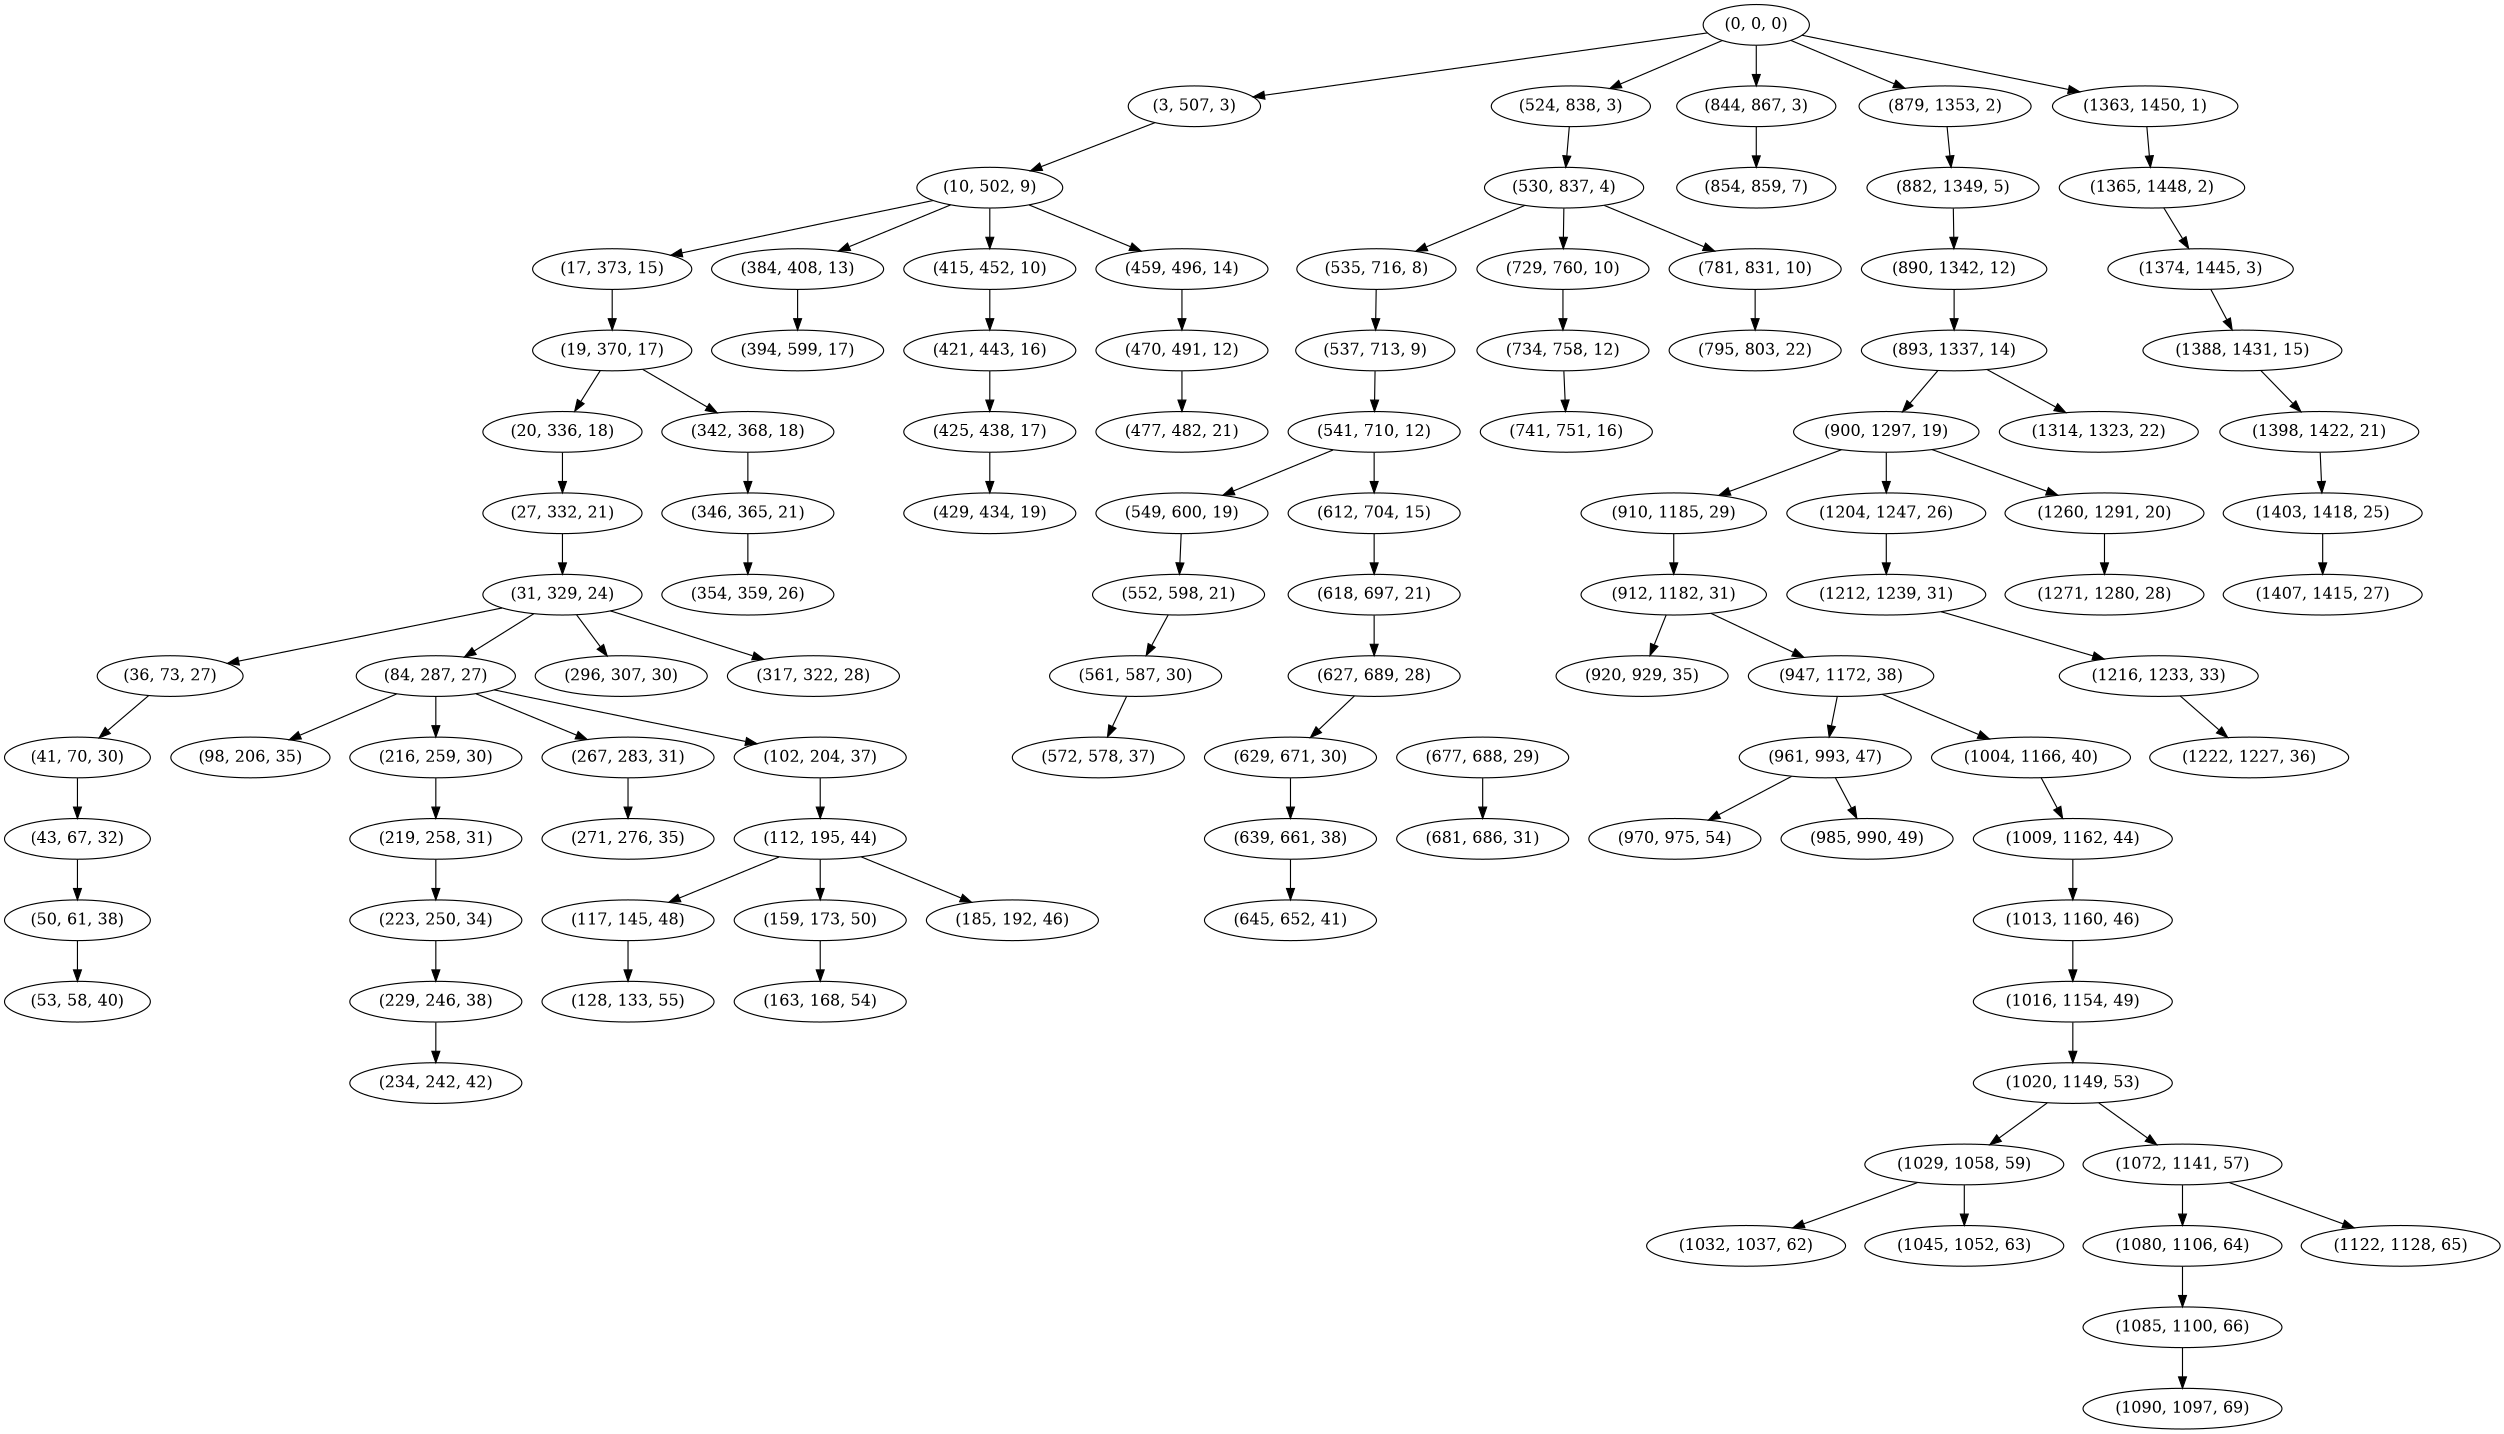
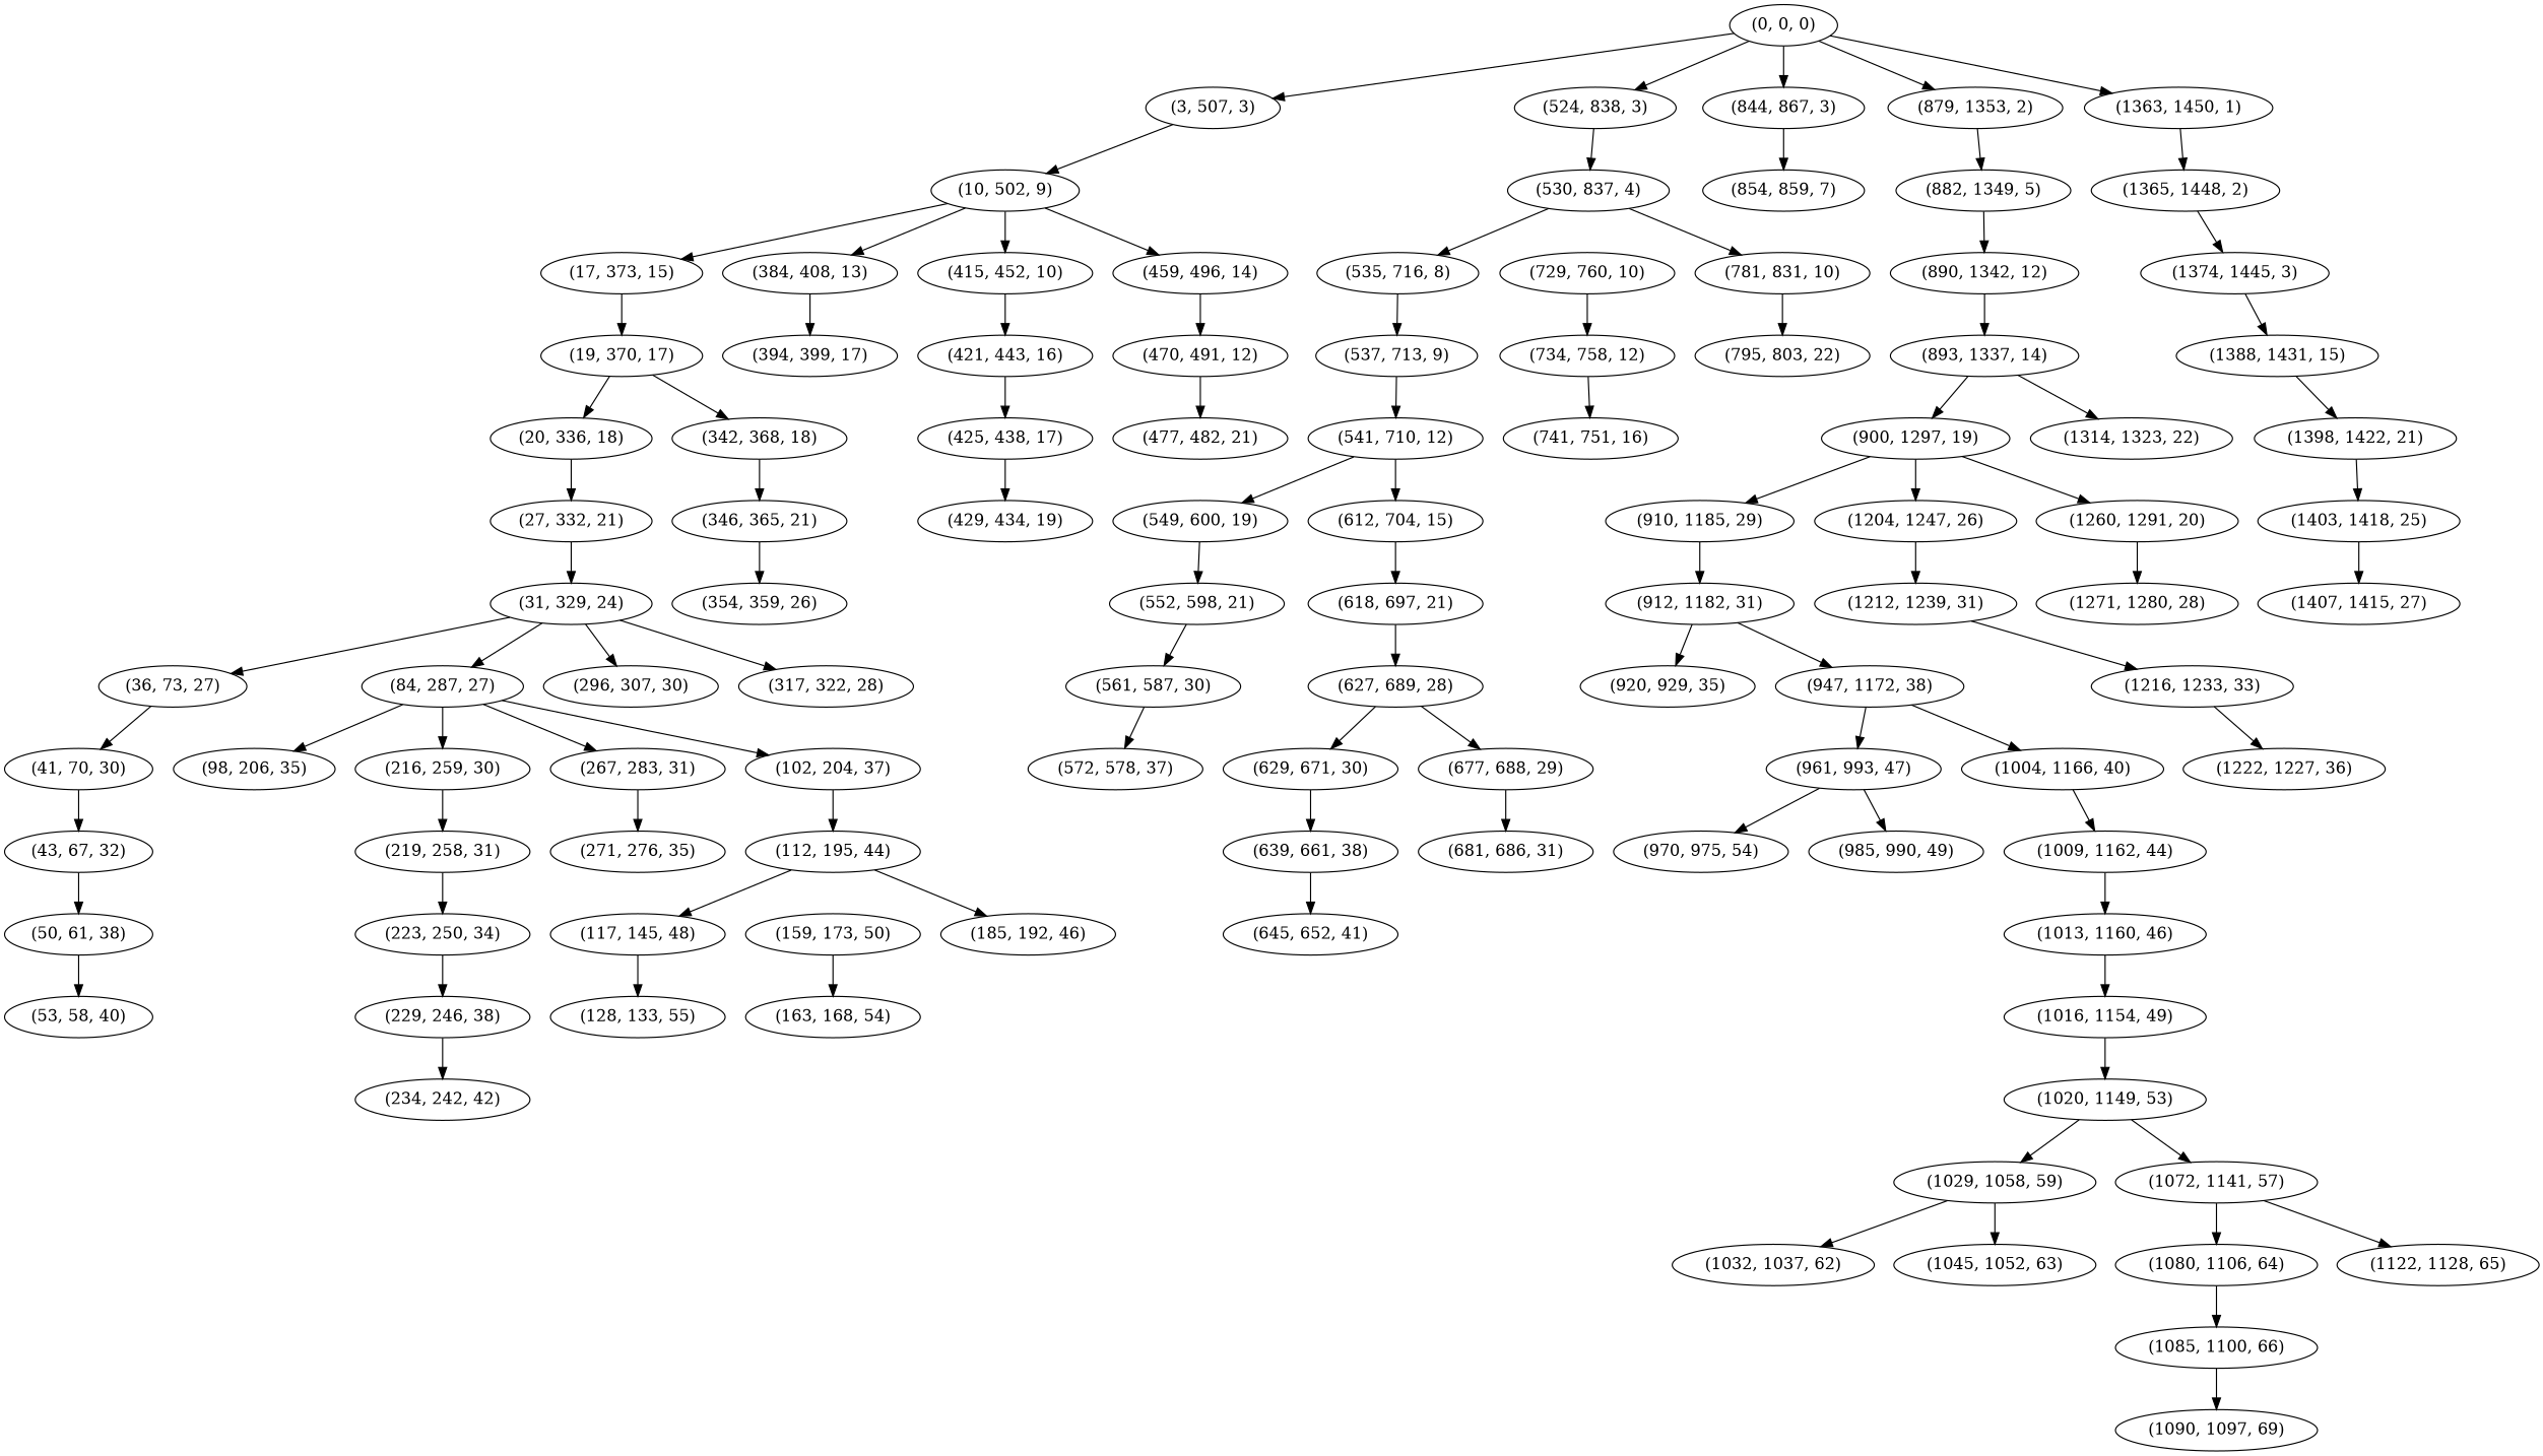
  digraph {
    n1 [label="(3, 507, 3)"]
    "(0, 0, 0)"
    "(524, 838, 3)"
    "(844, 867, 3)"
    "(879, 1353, 2)"
    "(1363, 1450, 1)"
    "(10, 502, 9)"
    "(530, 837, 4)"
    "(854, 859, 7)"
    "(882, 1349, 5)"
    "(1365, 1448, 2)"
    "(17, 373, 15)"
    "(384, 408, 13)"
    "(415, 452, 10)"
    "(459, 496, 14)"
    "(19, 370, 17)"
-   "(394, 399, 17)" [label="(394, 599, 17)"]
+   "(394, 399, 17)"
    "(421, 443, 16)"
    n19 [label="(470, 491, 12)"]
    "(20, 336, 18)"
    "(342, 368, 18)"
    "(27, 332, 21)"
    "(346, 365, 21)"
    "(31, 329, 24)"
    "(36, 73, 27)"
    "(84, 287, 27)"
    "(296, 307, 30)"
    "(317, 322, 28)"
    "(41, 70, 30)"
    "(98, 206, 35)"
    "(216, 259, 30)"
    "(267, 283, 31)"
    "(102, 204, 37)"
    "(43, 67, 32)"
    "(50, 61, 38)"
    "(53, 58, 40)"
    "(219, 258, 31)"
    "(271, 276, 35)"
    "(112, 195, 44)"
    "(117, 145, 48)"
    "(159, 173, 50)"
    "(185, 192, 46)"
    "(128, 133, 55)"
    "(163, 168, 54)"
    "(223, 250, 34)"
    "(229, 246, 38)"
    "(234, 242, 42)"
    "(354, 359, 26)"
    "(425, 438, 17)"
    "(429, 434, 19)"
    "(477, 482, 21)"
    "(535, 716, 8)"
    "(729, 760, 10)"
    "(781, 831, 10)"
    "(537, 713, 9)"
    "(734, 758, 12)"
    "(795, 803, 22)"
    "(541, 710, 12)"
    "(549, 600, 19)"
    "(612, 704, 15)"
    "(552, 598, 21)"
    "(618, 697, 21)"
    "(561, 587, 30)"
    "(572, 578, 37)"
    "(627, 689, 28)"
    "(629, 671, 30)"
    "(677, 688, 29)"
    "(639, 661, 38)"
    "(681, 686, 31)"
    "(645, 652, 41)"
    "(741, 751, 16)"
    "(890, 1342, 12)"
    "(893, 1337, 14)"
    "(900, 1297, 19)"
    "(1314, 1323, 22)"
    "(910, 1185, 29)"
    "(1204, 1247, 26)"
    "(1260, 1291, 20)"
    "(912, 1182, 31)"
    "(1212, 1239, 31)"
    "(1271, 1280, 28)"
    "(920, 929, 35)"
    "(947, 1172, 38)"
    "(961, 993, 47)"
    "(1004, 1166, 40)"
    "(970, 975, 54)"
    "(985, 990, 49)"
    "(1009, 1162, 44)"
    "(1013, 1160, 46)"
    "(1016, 1154, 49)"
    "(1020, 1149, 53)"
    "(1029, 1058, 59)"
    "(1072, 1141, 57)"
    "(1032, 1037, 62)"
    "(1045, 1052, 63)"
    "(1080, 1106, 64)"
    "(1122, 1128, 65)"
    "(1085, 1100, 66)"
    "(1090, 1097, 69)"
    "(1216, 1233, 33)"
    "(1222, 1227, 36)"
    "(1374, 1445, 3)"
    "(1388, 1431, 15)"
    "(1398, 1422, 21)"
    "(1403, 1418, 25)"
    "(1407, 1415, 27)"
    n1 -> "(10, 502, 9)"
    "(0, 0, 0)" -> n1
    "(0, 0, 0)" -> "(524, 838, 3)"
    "(0, 0, 0)" -> "(844, 867, 3)"
    "(0, 0, 0)" -> "(879, 1353, 2)"
    "(0, 0, 0)" -> "(1363, 1450, 1)"
    "(524, 838, 3)" -> "(530, 837, 4)"
    "(844, 867, 3)" -> "(854, 859, 7)"
    "(879, 1353, 2)" -> "(882, 1349, 5)"
    "(1363, 1450, 1)" -> "(1365, 1448, 2)"
    "(10, 502, 9)" -> "(17, 373, 15)"
    "(10, 502, 9)" -> "(384, 408, 13)"
    "(10, 502, 9)" -> "(415, 452, 10)"
    "(10, 502, 9)" -> "(459, 496, 14)"
    "(530, 837, 4)" -> "(535, 716, 8)"
-   "(530, 837, 4)" -> "(729, 760, 10)"
    "(530, 837, 4)" -> "(781, 831, 10)"
    "(882, 1349, 5)" -> "(890, 1342, 12)"
    "(1365, 1448, 2)" -> "(1374, 1445, 3)"
    "(17, 373, 15)" -> "(19, 370, 17)"
    "(384, 408, 13)" -> "(394, 399, 17)"
    "(415, 452, 10)" -> "(421, 443, 16)"
    "(459, 496, 14)" -> n19
    "(19, 370, 17)" -> "(20, 336, 18)"
    "(19, 370, 17)" -> "(342, 368, 18)"
    "(421, 443, 16)" -> "(425, 438, 17)"
    n19 -> "(477, 482, 21)"
    "(20, 336, 18)" -> "(27, 332, 21)"
    "(342, 368, 18)" -> "(346, 365, 21)"
    "(27, 332, 21)" -> "(31, 329, 24)"
    "(346, 365, 21)" -> "(354, 359, 26)"
    "(31, 329, 24)" -> "(36, 73, 27)"
    "(31, 329, 24)" -> "(84, 287, 27)"
    "(31, 329, 24)" -> "(296, 307, 30)"
    "(31, 329, 24)" -> "(317, 322, 28)"
    "(36, 73, 27)" -> "(41, 70, 30)"
    "(84, 287, 27)" -> "(98, 206, 35)"
    "(84, 287, 27)" -> "(216, 259, 30)"
    "(84, 287, 27)" -> "(267, 283, 31)"
    "(84, 287, 27)" -> "(102, 204, 37)"
    "(41, 70, 30)" -> "(43, 67, 32)"
    "(216, 259, 30)" -> "(219, 258, 31)"
    "(267, 283, 31)" -> "(271, 276, 35)"
    "(102, 204, 37)" -> "(112, 195, 44)"
    "(43, 67, 32)" -> "(50, 61, 38)"
    "(50, 61, 38)" -> "(53, 58, 40)"
    "(219, 258, 31)" -> "(223, 250, 34)"
    "(112, 195, 44)" -> "(117, 145, 48)"
-   "(112, 195, 44)" -> "(159, 173, 50)"
    "(112, 195, 44)" -> "(185, 192, 46)"
    "(117, 145, 48)" -> "(128, 133, 55)"
    "(159, 173, 50)" -> "(163, 168, 54)"
    "(223, 250, 34)" -> "(229, 246, 38)"
    "(229, 246, 38)" -> "(234, 242, 42)"
    "(425, 438, 17)" -> "(429, 434, 19)"
    "(535, 716, 8)" -> "(537, 713, 9)"
    "(729, 760, 10)" -> "(734, 758, 12)"
    "(781, 831, 10)" -> "(795, 803, 22)"
    "(537, 713, 9)" -> "(541, 710, 12)"
    "(734, 758, 12)" -> "(741, 751, 16)"
    "(541, 710, 12)" -> "(549, 600, 19)"
    "(541, 710, 12)" -> "(612, 704, 15)"
    "(549, 600, 19)" -> "(552, 598, 21)"
    "(612, 704, 15)" -> "(618, 697, 21)"
    "(552, 598, 21)" -> "(561, 587, 30)"
    "(618, 697, 21)" -> "(627, 689, 28)"
    "(561, 587, 30)" -> "(572, 578, 37)"
    "(627, 689, 28)" -> "(629, 671, 30)"
+   "(627, 689, 28)" -> "(677, 688, 29)"
    "(629, 671, 30)" -> "(639, 661, 38)"
    "(677, 688, 29)" -> "(681, 686, 31)"
    "(639, 661, 38)" -> "(645, 652, 41)"
    "(890, 1342, 12)" -> "(893, 1337, 14)"
    "(893, 1337, 14)" -> "(900, 1297, 19)"
    "(893, 1337, 14)" -> "(1314, 1323, 22)"
    "(900, 1297, 19)" -> "(910, 1185, 29)"
    "(900, 1297, 19)" -> "(1204, 1247, 26)"
    "(900, 1297, 19)" -> "(1260, 1291, 20)"
    "(910, 1185, 29)" -> "(912, 1182, 31)"
    "(1204, 1247, 26)" -> "(1212, 1239, 31)"
    "(1260, 1291, 20)" -> "(1271, 1280, 28)"
    "(912, 1182, 31)" -> "(920, 929, 35)"
    "(912, 1182, 31)" -> "(947, 1172, 38)"
    "(1212, 1239, 31)" -> "(1216, 1233, 33)"
    "(947, 1172, 38)" -> "(961, 993, 47)"
    "(947, 1172, 38)" -> "(1004, 1166, 40)"
    "(961, 993, 47)" -> "(970, 975, 54)"
    "(961, 993, 47)" -> "(985, 990, 49)"
    "(1004, 1166, 40)" -> "(1009, 1162, 44)"
    "(1009, 1162, 44)" -> "(1013, 1160, 46)"
    "(1013, 1160, 46)" -> "(1016, 1154, 49)"
    "(1016, 1154, 49)" -> "(1020, 1149, 53)"
    "(1020, 1149, 53)" -> "(1029, 1058, 59)"
    "(1020, 1149, 53)" -> "(1072, 1141, 57)"
    "(1029, 1058, 59)" -> "(1032, 1037, 62)"
    "(1029, 1058, 59)" -> "(1045, 1052, 63)"
    "(1072, 1141, 57)" -> "(1080, 1106, 64)"
    "(1072, 1141, 57)" -> "(1122, 1128, 65)"
    "(1080, 1106, 64)" -> "(1085, 1100, 66)"
    "(1085, 1100, 66)" -> "(1090, 1097, 69)"
    "(1216, 1233, 33)" -> "(1222, 1227, 36)"
    "(1374, 1445, 3)" -> "(1388, 1431, 15)"
    "(1388, 1431, 15)" -> "(1398, 1422, 21)"
    "(1398, 1422, 21)" -> "(1403, 1418, 25)"
    "(1403, 1418, 25)" -> "(1407, 1415, 27)"
  }
